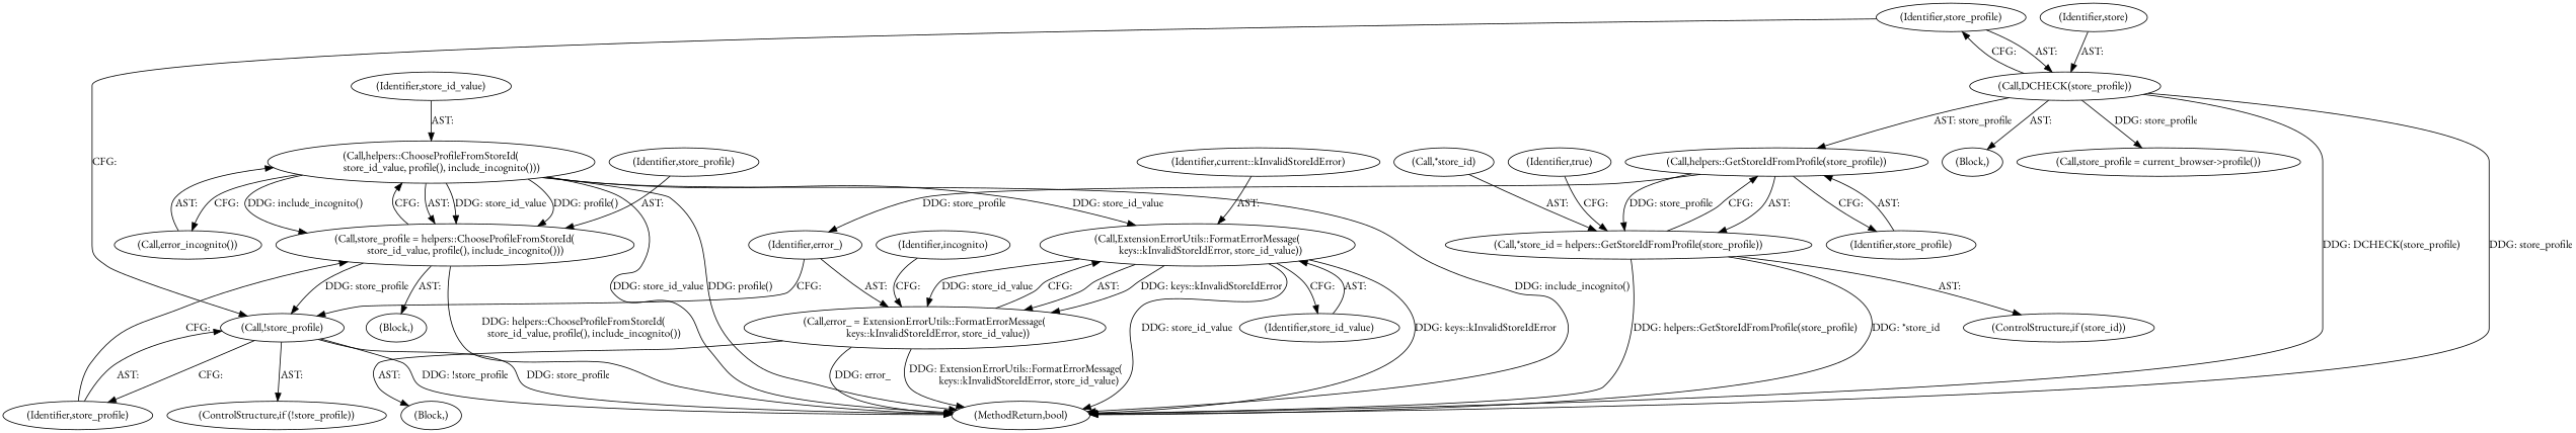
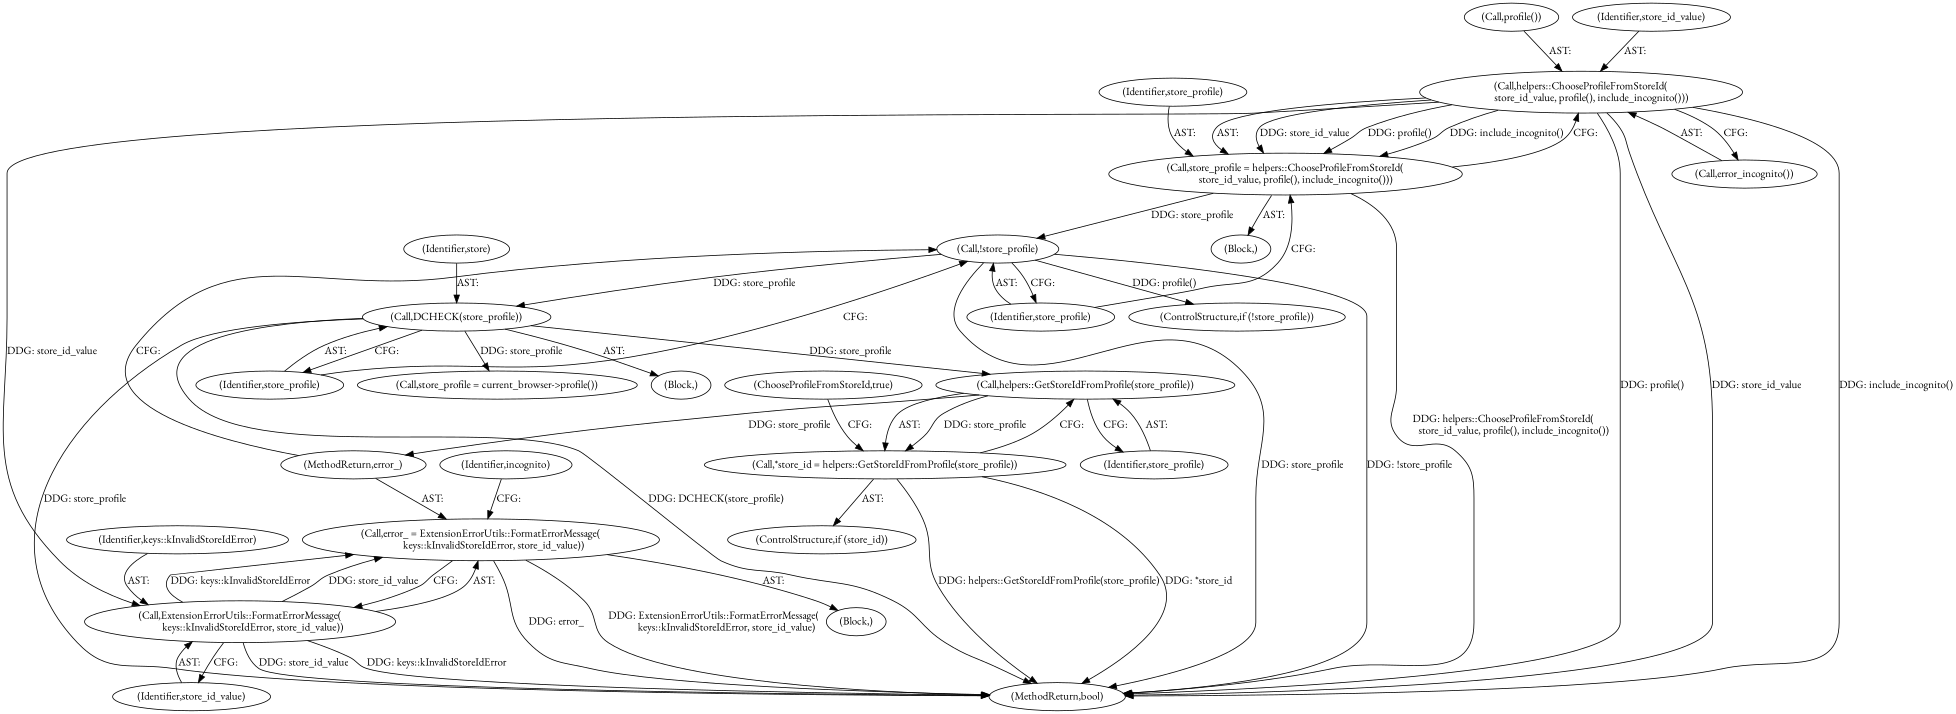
  digraph {
    fontname="EB Garamond"
    node [fontname="EB Garamond"]
    edge [fontname="EB Garamond"]
    n1 [label="(Call,helpers::ChooseProfileFromStoreId(\n         store_id_value, profile(), include_incognito()))"]
    n2 [label="(Call,store_profile = helpers::ChooseProfileFromStoreId(\n         store_id_value, profile(), include_incognito()))"]
    n3 [label="(Call,ExtensionErrorUtils::FormatErrorMessage(\n           keys::kInvalidStoreIdError, store_id_value))"]
    n4 [label="(MethodReturn,bool)"]
    n5 [label="(Call,error_incognito())"]
    n6 [label="(Call,!store_profile)"]
    n7 [label="(Block,)"]
    n8 [label="(Call,error_ = ExtensionErrorUtils::FormatErrorMessage(\n           keys::kInvalidStoreIdError, store_id_value))"]
    n9 [label="(Identifier,store_id_value)"]
    n10 [label="(Call,DCHECK(store_profile))"]
    n11 [label="(Identifier,store_profile)"]
    n12 [label="(ControlStructure,if (!store_profile))"]
    n13 [label="(Call,helpers::GetStoreIdFromProfile(store_profile))"]
    n14 [label="(Block,)"]
    n15 [label="(Identifier,store_profile)"]
    n16 [label="(Call,store_profile = current_browser->profile())"]
    n17 [label="(Call,*store_id = helpers::GetStoreIdFromProfile(store_profile))"]
    n18 [label="(Identifier,store_profile)"]
-   n19 [label="(Identifier,error_)"]
+   n19 [label="(MethodReturn,error_)"]
    n20 [label="(ControlStructure,if (store_id))"]
    n21 [label="(Block,)"]
    n22 [label="(Identifier,store)"]
-   n23 [label="(Call,*store_id)"]
-   n24 [label="(Identifier,current::kInvalidStoreIdError)"]
-   n25 [label="(Identifier,true)"]
+   n24 [label="(Identifier,keys::kInvalidStoreIdError)"]
+   n25 [label="(ChooseProfileFromStoreId,true)"]
    n26 [label="(Identifier,incognito)"]
+   n27 [label="(Call,profile())"]
    n28 [label="(Identifier,store_profile)"]
    n29 [label="(Identifier,store_id_value)"]
    n1 -> n2 [label="AST: "]
    n1 -> n2 [label="DDG: store_id_value"]
    n1 -> n2 [label="DDG: profile()"]
    n1 -> n2 [label="DDG: include_incognito()"]
    n1 -> n3 [label="DDG: store_id_value"]
    n1 -> n4 [label="DDG: include_incognito()"]
    n1 -> n4 [label="DDG: profile()"]
    n1 -> n4 [label="DDG: store_id_value"]
    n1 -> n5 [label="CFG: "]
    n2 -> n1 [label="CFG: "]
    n2 -> n4 [label="DDG: helpers::ChooseProfileFromStoreId(\n         store_id_value, profile(), include_incognito())"]
    n2 -> n6 [label="DDG: store_profile"]
    n2 -> n7 [label="AST: "]
    n3 -> n4 [label="DDG: store_id_value"]
    n3 -> n4 [label="DDG: keys::kInvalidStoreIdError"]
    n3 -> n8 [label="AST: "]
    n3 -> n8 [label="DDG: keys::kInvalidStoreIdError"]
    n3 -> n8 [label="DDG: store_id_value"]
    n3 -> n9 [label="CFG: "]
    n5 -> n1 [label="AST: "]
    n6 -> n4 [label="DDG: !store_profile"]
    n6 -> n4 [label="DDG: store_profile"]
+   n6 -> n10 [label="DDG: store_profile"]
    n6 -> n11 [label="CFG: "]
-   n6 -> n12 [label="AST: "]
+   n6 -> n12 [label="DDG: profile()"]
    n8 -> n3 [label="CFG: "]
    n8 -> n4 [label="DDG: error_"]
    n8 -> n4 [label="DDG: ExtensionErrorUtils::FormatErrorMessage(\n           keys::kInvalidStoreIdError, store_id_value)"]
    n8 -> n21 [label="AST: "]
    n9 -> n3 [label="AST: "]
    n10 -> n4 [label="DDG: DCHECK(store_profile)"]
    n10 -> n4 [label="DDG: store_profile"]
-   n10 -> n13 [label="AST: store_profile"]
+   n10 -> n13 [label="DDG: store_profile"]
    n10 -> n14 [label="AST: "]
    n10 -> n15 [label="CFG: "]
    n10 -> n16 [label="DDG: store_profile"]
    n11 -> n2 [label="CFG: "]
    n11 -> n6 [label="AST: "]
    n13 -> n17 [label="AST: "]
    n13 -> n17 [label="DDG: store_profile"]
    n13 -> n18 [label="CFG: "]
    n13 -> n19 [label="DDG: store_profile"]
    n15 -> n6 [label="CFG: "]
    n15 -> n10 [label="AST: "]
    n17 -> n4 [label="DDG: helpers::GetStoreIdFromProfile(store_profile)"]
    n17 -> n4 [label="DDG: *store_id"]
    n17 -> n13 [label="CFG: "]
    n17 -> n20 [label="AST: "]
    n18 -> n13 [label="AST: "]
    n19 -> n6 [label="CFG: "]
    n19 -> n8 [label="AST: "]
    n22 -> n10 [label="AST: "]
-   n23 -> n17 [label="AST: "]
    n24 -> n3 [label="AST: "]
    n25 -> n17 [label="CFG: "]
    n26 -> n8 [label="CFG: "]
+   n27 -> n1 [label="AST: "]
    n28 -> n2 [label="AST: "]
    n29 -> n1 [label="AST: "]
  }
